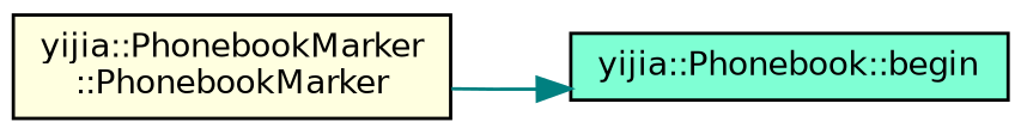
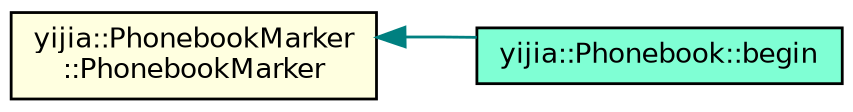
  digraph {
    rankdir=LR
    node [color=black fontname=Helvetica fontsize=10 shape=record style=filled]
    n1 [fillcolor=lightyellow fontcolor=black height=0.2 label="yijia::PhonebookMarker\l::PhonebookMarker" width=0.4]
    n2 [fillcolor=aquamarine height=0.2 label="yijia::Phonebook::begin" width=0.4]
-   n1 -> n2 [color=teal fontname=Helvetica fontsize=10 labelfontname=Helvetica labelfontsize=10 style=solid]
+   n2 -> n1 [color=teal fontname=Helvetica fontsize=10 labelfontname=Helvetica labelfontsize=10 style=solid]
  }
